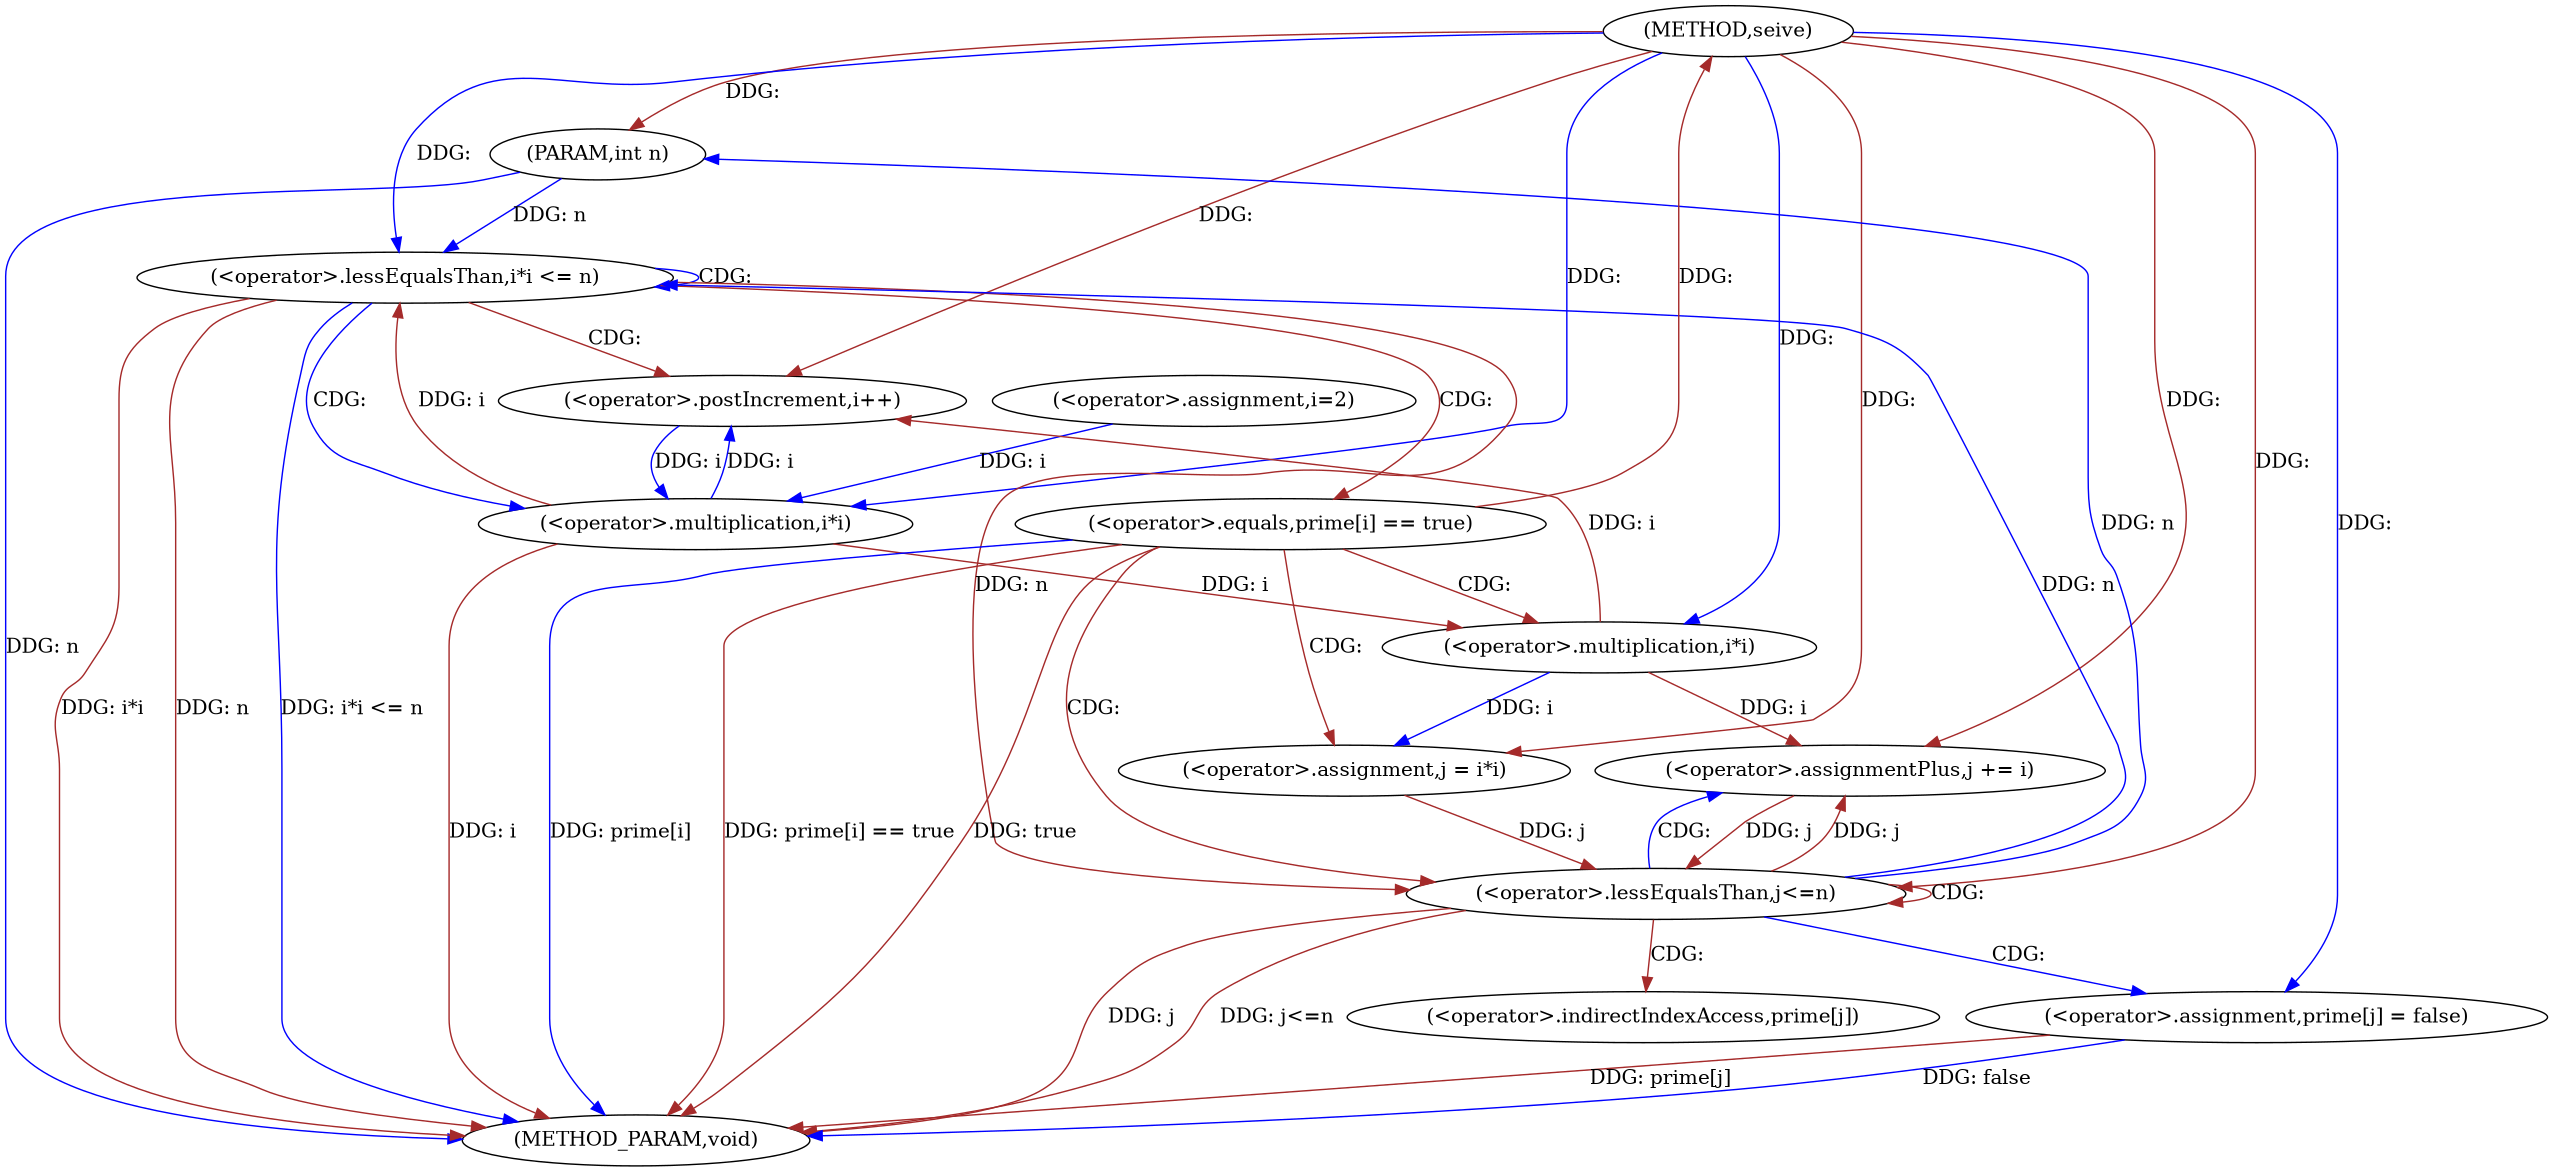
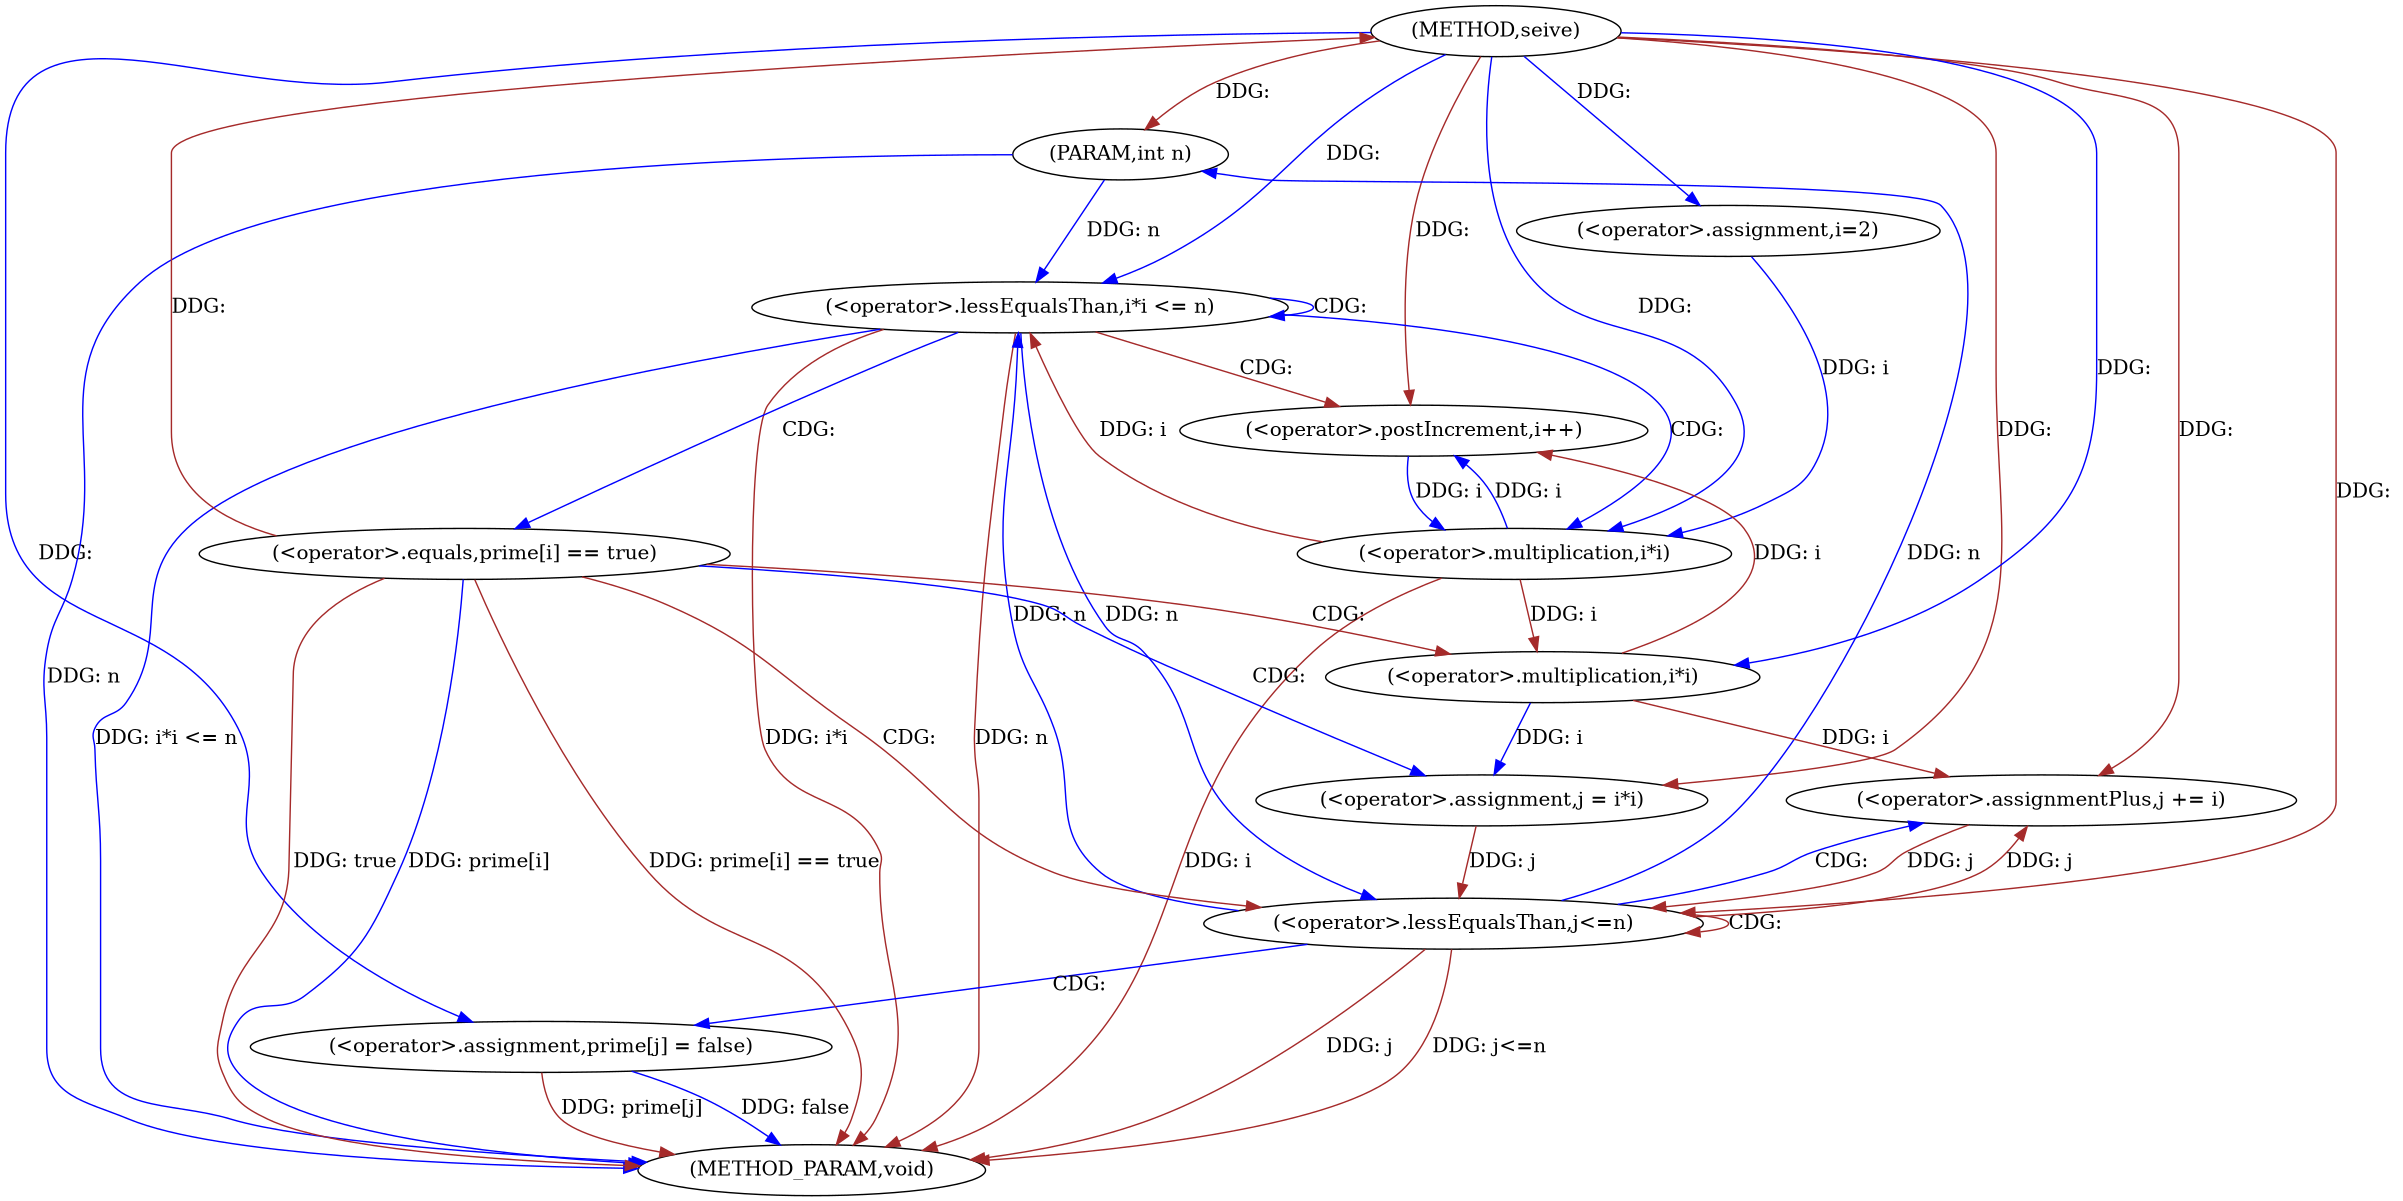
  digraph {
    edge [color=brown]
    n1 [label="(METHOD,seive)"]
    n2 [label="(PARAM,int n)"]
    n3 [label="(<operator>.assignment,i=2)"]
    n4 [label="(<operator>.lessEqualsThan,i*i <= n)"]
    n5 [label="(<operator>.postIncrement,i++)"]
    n6 [label="(<operator>.multiplication,i*i)"]
    n7 [label="(<operator>.assignment,j = i*i)"]
    n8 [label="(<operator>.lessEqualsThan,j<=n)"]
    n9 [label="(<operator>.assignmentPlus,j += i)"]
    n10 [label="(<operator>.assignment,prime[j] = false)"]
    n11 [label="(<operator>.multiplication,i*i)"]
    n12 [label="(METHOD_PARAM,void)"]
    n13 [label="(<operator>.equals,prime[i] == true)"]
-   n14 [label="(<operator>.indirectIndexAccess,prime[j])"]
    n1 -> n2 [label="DDG: "]
+   n1 -> n3 [color=blue label="DDG: "]
    n1 -> n4 [color=blue label="DDG: "]
    n1 -> n5 [label="DDG: "]
    n1 -> n6 [color=blue label="DDG: "]
    n1 -> n7 [label="DDG: "]
    n1 -> n8 [label="DDG: "]
    n1 -> n9 [label="DDG: "]
    n1 -> n10 [color=blue label="DDG: "]
    n1 -> n11 [color=blue label="DDG: "]
    n2 -> n4 [color=blue label="DDG: n"]
    n2 -> n12 [color=blue label="DDG: n"]
    n3 -> n6 [color=blue label="DDG: i"]
    n4 -> n4 [color=blue label="CDG: "]
    n4 -> n5 [label="CDG: "]
    n4 -> n6 [color=blue label="CDG: "]
-   n4 -> n8 [label="DDG: n"]
+   n4 -> n8 [color=blue label="DDG: n"]
    n4 -> n12 [label="DDG: i*i"]
    n4 -> n12 [label="DDG: n"]
    n4 -> n12 [color=blue label="DDG: i*i <= n"]
-   n4 -> n13 [label="CDG: "]
+   n4 -> n13 [color=blue label="CDG: "]
    n5 -> n6 [color=blue label="DDG: i"]
    n6 -> n4 [label="DDG: i"]
    n6 -> n5 [color=blue label="DDG: i"]
    n6 -> n11 [label="DDG: i"]
    n6 -> n12 [label="DDG: i"]
    n7 -> n8 [label="DDG: j"]
    n8 -> n2 [color=blue label="DDG: n"]
    n8 -> n4 [color=blue label="DDG: n"]
    n8 -> n8 [label="CDG: "]
    n8 -> n9 [label="DDG: j"]
    n8 -> n9 [color=blue label="CDG: "]
    n8 -> n10 [color=blue label="CDG: "]
    n8 -> n12 [label="DDG: j"]
    n8 -> n12 [label="DDG: j<=n"]
-   n8 -> n14 [label="CDG: "]
    n9 -> n8 [label="DDG: j"]
    n10 -> n12 [label="DDG: prime[j]"]
    n10 -> n12 [color=blue label="DDG: false"]
    n11 -> n5 [label="DDG: i"]
    n11 -> n7 [color=blue label="DDG: i"]
    n11 -> n9 [label="DDG: i"]
    n13 -> n1 [label="DDG: "]
-   n13 -> n7 [label="CDG: "]
+   n13 -> n7 [color=blue label="CDG: "]
    n13 -> n8 [label="CDG: "]
    n13 -> n11 [label="CDG: "]
    n13 -> n12 [color=blue label="DDG: prime[i]"]
    n13 -> n12 [label="DDG: prime[i] == true"]
    n13 -> n12 [label="DDG: true"]
  }
